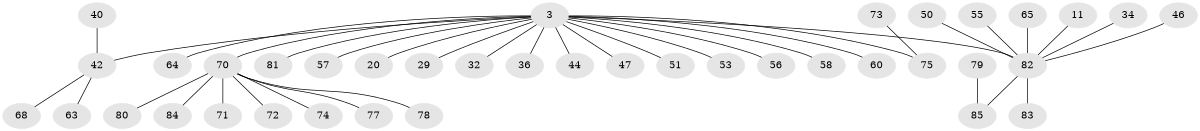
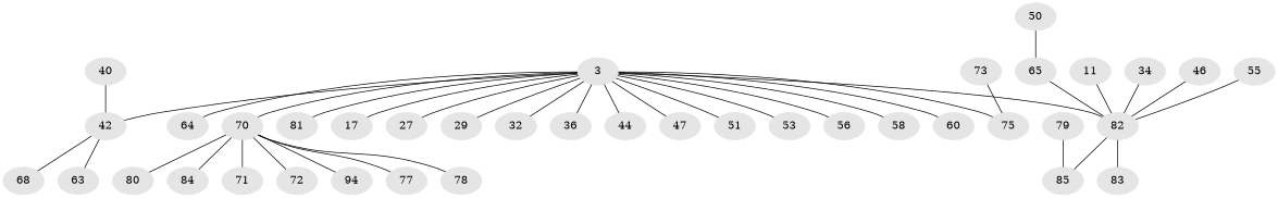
  graph {
    node [color=gray90 style=filled]
    3
-   17 [label=57]
-   27 [super="+8" label=20]
+   17
+   27 [super="+8"]
    29
    32
    36
    42 [super="+37"]
    44
    47
    51 [super="+12"]
    53
    56 [super="+52"]
    58
    60 [super="+28"]
    64
    70 [super="+69"]
    75 [super="+25+30+45"]
    81
    82 [super="+35"]
    63
    68
    71
    72
-   74
+   74 [label=94]
    77
    78
    80
    84
    85 [super="+10+61"]
    83
    11
    34 [super="+23"]
    40
    46
    50 [super="+18+43"]
    55
    65
    73
    79
    3 -- 17
    3 -- 27
    3 -- 29
    3 -- 32
    3 -- 36
    3 -- 42 [weight=2]
    3 -- 44
    3 -- 47
    3 -- 51
    3 -- 53
    3 -- 56
    3 -- 58
    3 -- 60
    3 -- 64
    3 -- 70
    3 -- 75
    3 -- 81
    3 -- 82 [weight=2]
    42 -- 63
    42 -- 68
    70 -- 71
    70 -- 72
    70 -- 74
    70 -- 77
    70 -- 78
    70 -- 80
    70 -- 84
    82 -- 85
    82 -- 83
    11 -- 82
    34 -- 82
    40 -- 42
    46 -- 82
-   50 -- 82
+   50 -- 65
    55 -- 82
    65 -- 82
    73 -- 75
    79 -- 85
  }
